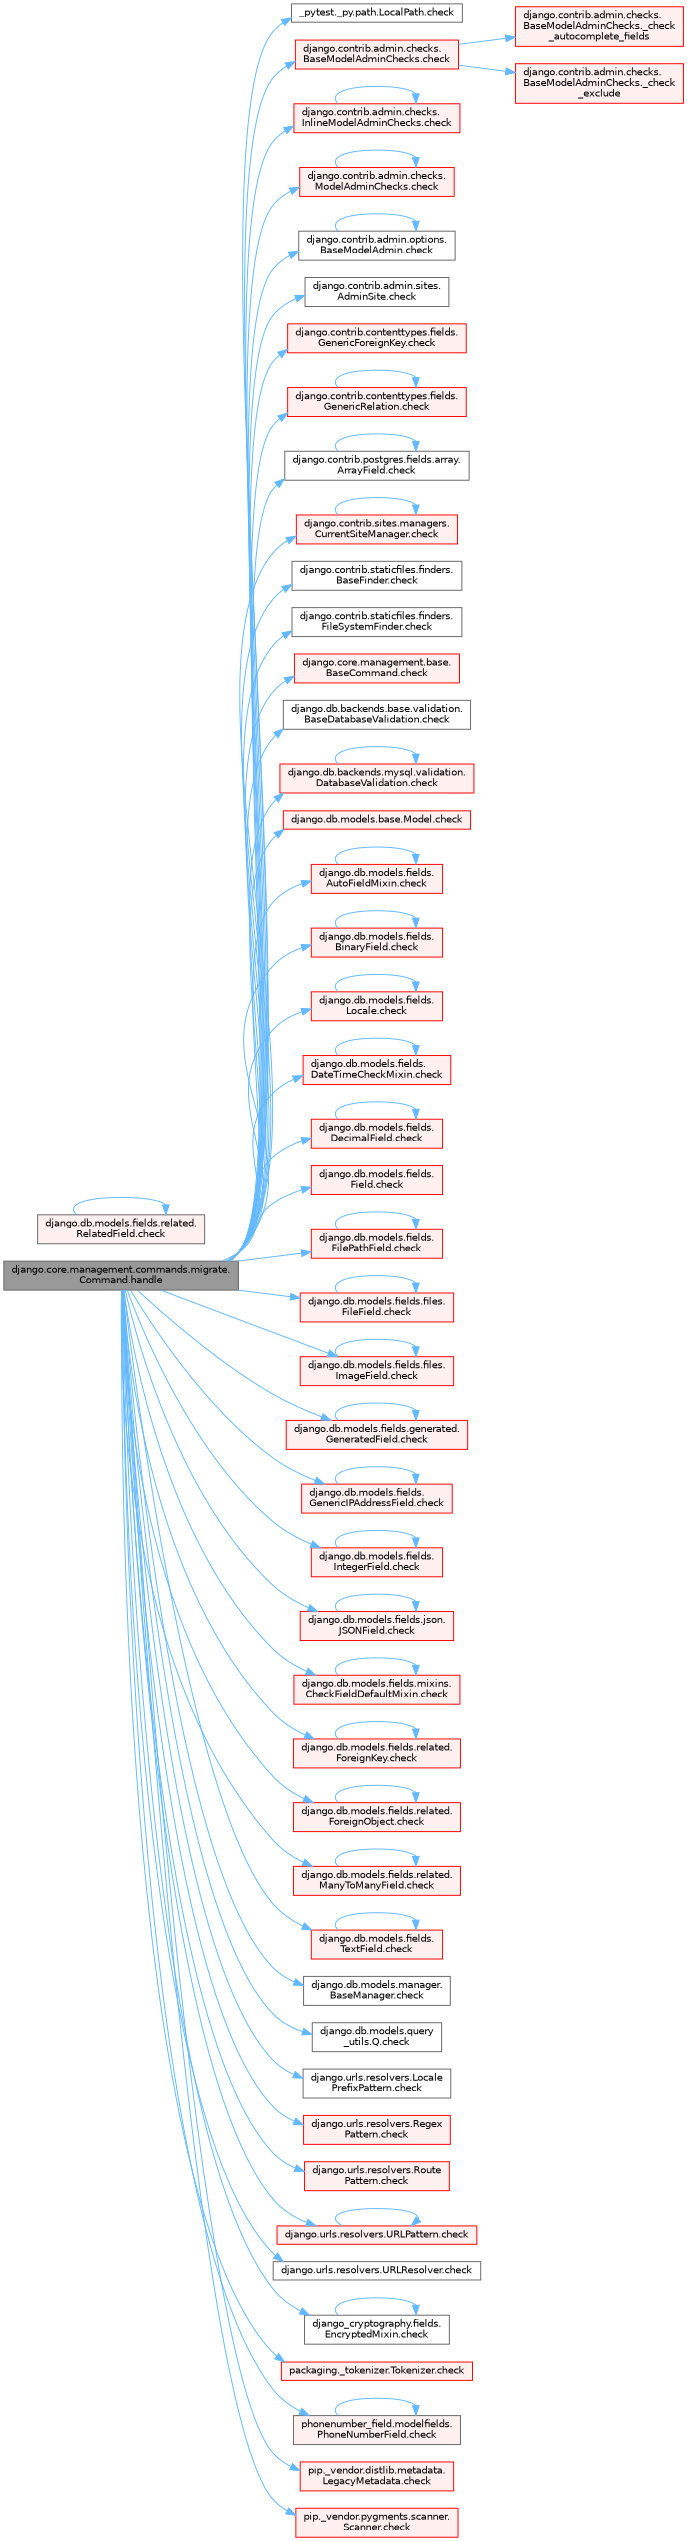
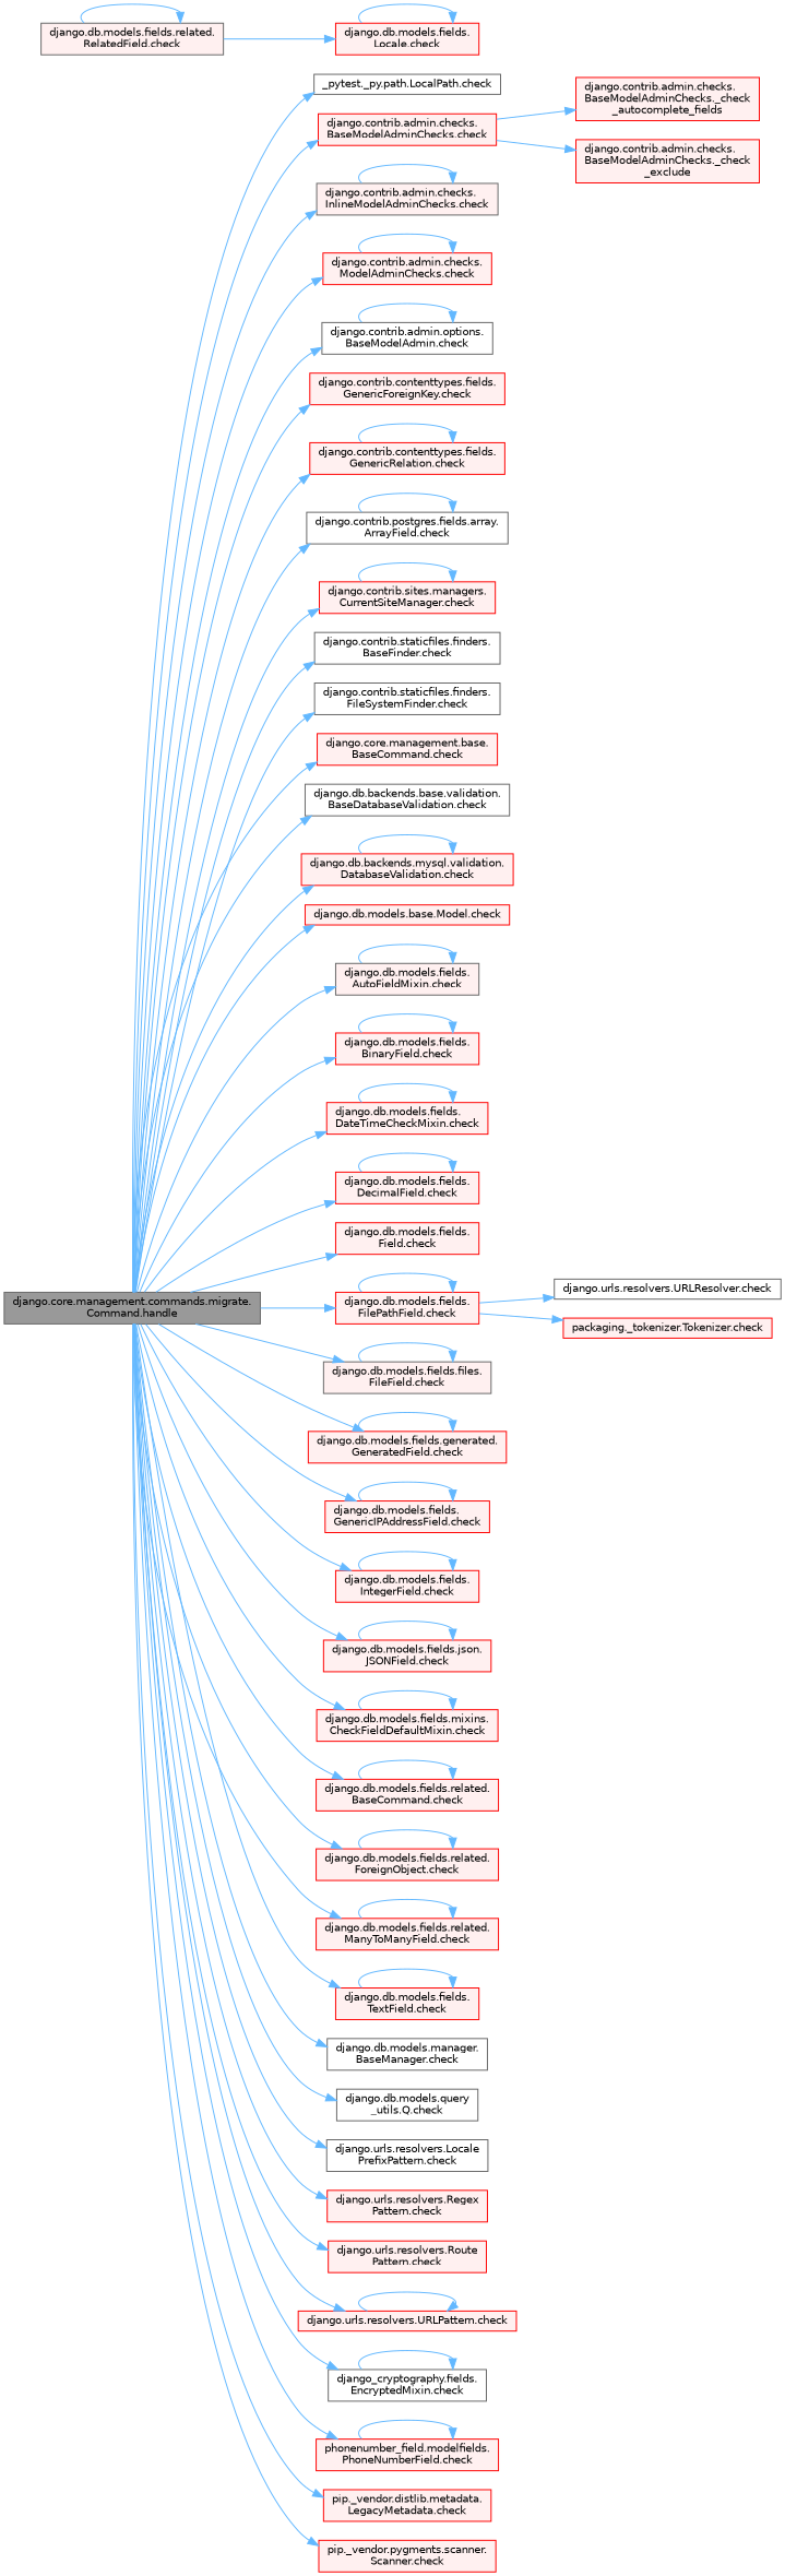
  digraph {
    rankdir=LR
    node [color=red fillcolor="#FFF0F0" fontname=Helvetica fontsize=10 shape=box style=filled]
    edge [color=steelblue1 fontname=Helvetica fontsize=10 labelfontname=Helvetica labelfontsize=10 style=solid]
    n1 [color=gray40 fillcolor=grey60 fontcolor=black height=0.2 label="django.core.management.commands.migrate.\lCommand.handle" width=0.4]
    n2 [color=grey40 fillcolor=white height=0.2 label="_pytest._py.path.LocalPath.check" width=0.4]
    n3 [height=0.2 label="django.contrib.admin.checks.\lBaseModelAdminChecks.check" width=0.4]
-   n4 [height=0.2 label="django.contrib.admin.checks.\lInlineModelAdminChecks.check" width=0.4]
+   n4 [color=grey40 height=0.2 label="django.contrib.admin.checks.\lInlineModelAdminChecks.check" width=0.4]
    n5 [height=0.2 label="django.contrib.admin.checks.\lModelAdminChecks.check" width=0.4]
    n6 [color=grey40 fillcolor=white height=0.2 label="django.contrib.admin.options.\lBaseModelAdmin.check" width=0.4]
-   n7 [color=grey40 fillcolor=white height=0.2 label="django.contrib.admin.sites.\lAdminSite.check" width=0.4]
    n8 [height=0.2 label="django.contrib.contenttypes.fields.\lGenericForeignKey.check" width=0.4]
    n9 [height=0.2 label="django.contrib.contenttypes.fields.\lGenericRelation.check" width=0.4]
    n10 [color=grey40 fillcolor=white height=0.2 label="django.contrib.postgres.fields.array.\lArrayField.check" width=0.4]
    n11 [height=0.2 label="django.contrib.sites.managers.\lCurrentSiteManager.check" width=0.4]
    n12 [color=grey40 fillcolor=white height=0.2 label="django.contrib.staticfiles.finders.\lBaseFinder.check" width=0.4]
    n13 [color=grey40 fillcolor=white height=0.2 label="django.contrib.staticfiles.finders.\lFileSystemFinder.check" width=0.4]
    n14 [height=0.2 label="django.core.management.base.\lBaseCommand.check" width=0.4]
    n15 [color=grey40 fillcolor=white height=0.2 label="django.db.backends.base.validation.\lBaseDatabaseValidation.check" width=0.4]
    n16 [height=0.2 label="django.db.backends.mysql.validation.\lDatabaseValidation.check" width=0.4]
    n17 [height=0.2 label="django.db.models.base.Model.check" width=0.4]
-   n18 [height=0.2 label="django.db.models.fields.\lAutoFieldMixin.check" width=0.4]
+   n18 [color=grey40 height=0.2 label="django.db.models.fields.\lAutoFieldMixin.check" width=0.4]
    n19 [height=0.2 label="django.db.models.fields.\lBinaryField.check" width=0.4]
    n20 [height=0.2 label="django.db.models.fields.\lLocale.check" width=0.4]
    n21 [height=0.2 label="django.db.models.fields.\lDateTimeCheckMixin.check" width=0.4]
    n22 [height=0.2 label="django.db.models.fields.\lDecimalField.check" width=0.4]
    n23 [height=0.2 label="django.db.models.fields.\lField.check" width=0.4]
    n24 [height=0.2 label="django.db.models.fields.\lFilePathField.check" width=0.4]
-   n25 [height=0.2 label="django.db.models.fields.files.\lFileField.check" width=0.4]
-   n26 [height=0.2 label="django.db.models.fields.files.\lImageField.check" width=0.4]
+   n25 [color=grey40 height=0.2 label="django.db.models.fields.files.\lFileField.check" width=0.4]
    n27 [height=0.2 label="django.db.models.fields.generated.\lGeneratedField.check" width=0.4]
    n28 [height=0.2 label="django.db.models.fields.\lGenericIPAddressField.check" width=0.4]
    n29 [height=0.2 label="django.db.models.fields.\lIntegerField.check" width=0.4]
    n30 [height=0.2 label="django.db.models.fields.json.\lJSONField.check" width=0.4]
    n31 [height=0.2 label="django.db.models.fields.mixins.\lCheckFieldDefaultMixin.check" width=0.4]
-   n32 [height=0.2 label="django.db.models.fields.related.\lForeignKey.check" width=0.4]
+   n32 [height=0.2 label="django.db.models.fields.related.\lBaseCommand.check" width=0.4]
    n33 [height=0.2 label="django.db.models.fields.related.\lForeignObject.check" width=0.4]
    n34 [height=0.2 label="django.db.models.fields.related.\lManyToManyField.check" width=0.4]
    n35 [height=0.2 label="django.db.models.fields.\lTextField.check" width=0.4]
    n36 [color=grey40 fillcolor=white height=0.2 label="django.db.models.manager.\lBaseManager.check" width=0.4]
    n37 [color=grey40 fillcolor=white height=0.2 label="django.db.models.query\l_utils.Q.check" width=0.4]
    n38 [color=grey40 fillcolor=white height=0.2 label="django.urls.resolvers.Locale\lPrefixPattern.check" width=0.4]
    n39 [height=0.2 label="django.urls.resolvers.Regex\lPattern.check" width=0.4]
    n40 [height=0.2 label="django.urls.resolvers.Route\lPattern.check" width=0.4]
    n41 [height=0.2 label="django.urls.resolvers.URLPattern.check" width=0.4]
    n42 [color=grey40 fillcolor=white height=0.2 label="django.urls.resolvers.URLResolver.check" width=0.4]
    n43 [color=grey40 fillcolor=white height=0.2 label="django_cryptography.fields.\lEncryptedMixin.check" width=0.4]
    n44 [height=0.2 label="packaging._tokenizer.Tokenizer.check" width=0.4]
-   n45 [color=grey40 height=0.2 label="phonenumber_field.modelfields.\lPhoneNumberField.check" width=0.4]
+   n45 [height=0.2 label="phonenumber_field.modelfields.\lPhoneNumberField.check" width=0.4]
    n46 [height=0.2 label="pip._vendor.distlib.metadata.\lLegacyMetadata.check" width=0.4]
    n47 [height=0.2 label="pip._vendor.pygments.scanner.\lScanner.check" width=0.4]
    n48 [height=0.2 label="django.contrib.admin.checks.\lBaseModelAdminChecks._check\l_autocomplete_fields" width=0.4]
    n49 [height=0.2 label="django.contrib.admin.checks.\lBaseModelAdminChecks._check\l_exclude" width=0.4]
    n50 [color=grey40 height=0.2 label="django.db.models.fields.related.\lRelatedField.check" width=0.4]
    n1 -> n2
    n1 -> n3
    n1 -> n4
    n1 -> n5
    n1 -> n6
-   n1 -> n7
    n1 -> n8
    n1 -> n9
    n1 -> n10
    n1 -> n11
    n1 -> n12
    n1 -> n13
    n1 -> n14
    n1 -> n15
    n1 -> n16
    n1 -> n17
    n1 -> n18
    n1 -> n19
-   n1 -> n20
+   n50 -> n20
    n1 -> n21
    n1 -> n22
    n1 -> n23
    n1 -> n24
    n1 -> n25
-   n1 -> n26
    n1 -> n27
    n1 -> n28
    n1 -> n29
    n1 -> n30
    n1 -> n31
    n1 -> n32
    n1 -> n33
    n1 -> n34
    n1 -> n35
    n1 -> n36
    n1 -> n37
    n1 -> n38
    n1 -> n39
    n1 -> n40
    n1 -> n41
-   n1 -> n42
+   n24 -> n42
    n1 -> n43
-   n1 -> n44
+   n24 -> n44
    n1 -> n45
    n1 -> n46
    n1 -> n47
    n3 -> n48
    n3 -> n49
    n4 -> n4
    n5 -> n5
    n6 -> n6
    n9 -> n9
    n10 -> n10
    n11 -> n11
    n16 -> n16
    n18 -> n18
    n19 -> n19
    n20 -> n20
    n21 -> n21
    n22 -> n22
    n24 -> n24
    n25 -> n25
-   n26 -> n26
    n27 -> n27
    n28 -> n28
    n29 -> n29
    n30 -> n30
    n31 -> n31
    n32 -> n32
    n33 -> n33
    n34 -> n34
    n35 -> n35
    n41 -> n41
    n43 -> n43
    n45 -> n45
    n50 -> n50
  }
